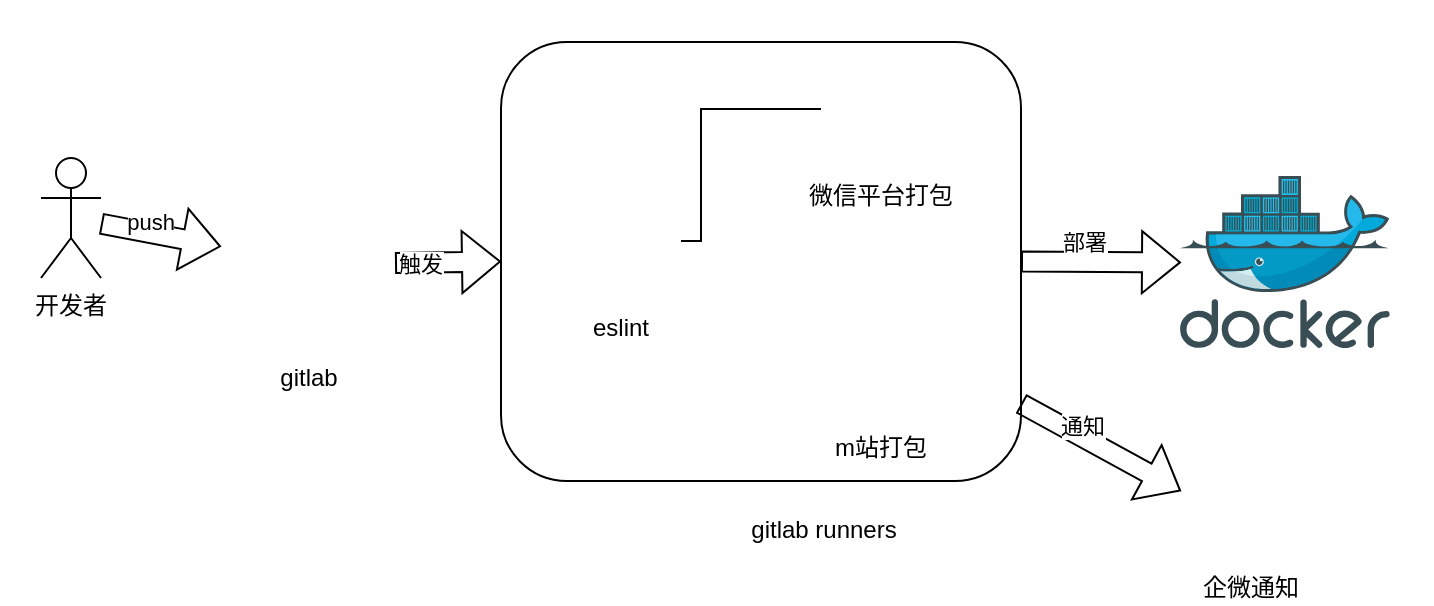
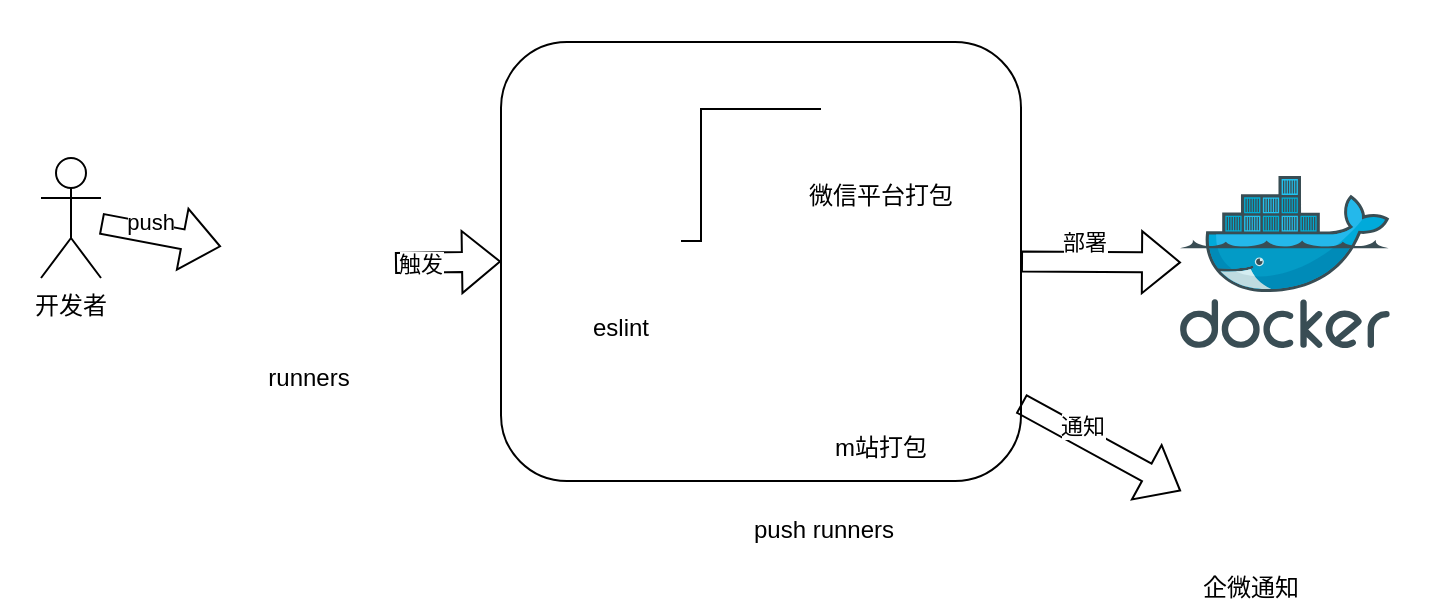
  <mxCell id="0" />
  <mxCell id="1" parent="0" />
  <mxCell id="2" value="开发者" style="shape=umlActor;verticalLabelPosition=bottom;verticalAlign=top;html=1;outlineConnect=0;" vertex="1" parent="1"><mxGeometry x="20" y="78.5" width="30" height="60" as="geometry" /></mxCell>
- <mxCell id="3" value="gitlab" style="shape=image;html=1;verticalAlign=top;verticalLabelPosition=bottom;labelBackgroundColor=#ffffff;imageAspect=0;aspect=fixed;image=https://cdn4.iconfinder.com/data/icons/socialcones/508/Gitlab-128.png" vertex="1" parent="1"><mxGeometry x="110" y="87.5" width="87" height="87" as="geometry" /></mxCell>
+ <mxCell id="3" value="runners" style="shape=image;html=1;verticalAlign=top;verticalLabelPosition=bottom;labelBackgroundColor=#ffffff;imageAspect=0;aspect=fixed;image=https://cdn4.iconfinder.com/data/icons/socialcones/508/Gitlab-128.png" vertex="1" parent="1"><mxGeometry x="110" y="87.5" width="87" height="87" as="geometry" /></mxCell>
  <mxCell id="4" value="" style="shape=flexArrow;endArrow=classic;html=1;rounded=0;" edge="1" parent="1" source="2" target="3"><mxGeometry width="50" height="50" relative="1" as="geometry"><mxPoint x="50" y="126.5" as="sourcePoint" /><mxPoint x="100" y="76.5" as="targetPoint" /></mxGeometry></mxCell>
  <mxCell id="5" value="push" style="edgeLabel;html=1;align=center;verticalAlign=middle;resizable=0;points=[];" vertex="1" connectable="0" parent="4"><mxGeometry x="-0.199" y="5" relative="1" as="geometry"><mxPoint as="offset" /></mxGeometry></mxCell>
  <mxCell id="6" value="" style="rounded=1;whiteSpace=wrap;html=1;" vertex="1" parent="1"><mxGeometry x="250" y="20.5" width="260" height="219.5" as="geometry" /></mxCell>
  <mxCell id="7" style="edgeStyle=orthogonalEdgeStyle;rounded=0;orthogonalLoop=1;jettySize=auto;html=1;endArrow=none;" edge="1" parent="1" source="8" target="9"><mxGeometry relative="1" as="geometry"><Array as="points"><mxPoint x="350" y="120" /><mxPoint x="350" y="54" /></Array></mxGeometry></mxCell>
  <mxCell id="8" value="eslint&lt;br&gt;" style="shape=image;html=1;verticalAlign=top;verticalLabelPosition=bottom;labelBackgroundColor=#ffffff;imageAspect=0;aspect=fixed;image=https://cdn1.iconfinder.com/data/icons/unicons-line-vol-3/24/gitlab-128.png" vertex="1" parent="1"><mxGeometry x="280" y="90" width="60" height="60" as="geometry" /></mxCell>
  <mxCell id="9" value="微信平台打包" style="shape=image;html=1;verticalAlign=top;verticalLabelPosition=bottom;labelBackgroundColor=#ffffff;imageAspect=0;aspect=fixed;image=https://cdn1.iconfinder.com/data/icons/unicons-line-vol-3/24/gitlab-128.png" vertex="1" parent="1"><mxGeometry x="410" y="23.5" width="60" height="60" as="geometry" /></mxCell>
  <mxCell id="10" value="m站打包" style="shape=image;html=1;verticalAlign=top;verticalLabelPosition=bottom;labelBackgroundColor=#ffffff;imageAspect=0;aspect=fixed;image=https://cdn1.iconfinder.com/data/icons/unicons-line-vol-3/24/gitlab-128.png" vertex="1" parent="1"><mxGeometry x="410" y="150" width="60" height="60" as="geometry" /></mxCell>
- <mxCell id="11" value="gitlab runners" style="text;html=1;strokeColor=none;fillColor=none;align=center;verticalAlign=middle;whiteSpace=wrap;rounded=0;" vertex="1" parent="1"><mxGeometry x="364" y="260" width="96" height="10" as="geometry" /></mxCell>
+ <mxCell id="11" value="push runners" style="text;html=1;strokeColor=none;fillColor=none;align=center;verticalAlign=middle;whiteSpace=wrap;rounded=0;" vertex="1" parent="1"><mxGeometry x="364" y="260" width="96" height="10" as="geometry" /></mxCell>
  <mxCell id="12" value="" style="sketch=0;aspect=fixed;html=1;points=[];align=center;image;fontSize=12;image=img/lib/mscae/Docker.svg;" vertex="1" parent="1"><mxGeometry x="590" y="88" width="104.89" height="86" as="geometry" /></mxCell>
  <mxCell id="13" value="" style="shape=flexArrow;endArrow=classic;html=1;rounded=0;exitX=1;exitY=0.5;exitDx=0;exitDy=0;" edge="1" parent="1" source="6" target="12"><mxGeometry width="50" height="50" relative="1" as="geometry"><mxPoint x="530" y="170" as="sourcePoint" /><mxPoint x="580" y="120" as="targetPoint" /></mxGeometry></mxCell>
  <mxCell id="14" value="部署" style="edgeLabel;html=1;align=center;verticalAlign=middle;resizable=0;points=[];" vertex="1" connectable="0" parent="13"><mxGeometry x="-0.222" y="3" relative="1" as="geometry"><mxPoint y="-7" as="offset" /></mxGeometry></mxCell>
  <mxCell id="15" value="" style="shape=flexArrow;endArrow=classic;html=1;rounded=0;exitX=1;exitY=0.5;exitDx=0;exitDy=0;entryX=0;entryY=0.5;entryDx=0;entryDy=0;" edge="1" parent="1" source="3" target="6"><mxGeometry width="50" height="50" relative="1" as="geometry"><mxPoint x="200" y="170" as="sourcePoint" /><mxPoint x="250" y="120" as="targetPoint" /></mxGeometry></mxCell>
  <mxCell id="16" value="触发" style="edgeLabel;html=1;align=center;verticalAlign=middle;resizable=0;points=[];" vertex="1" connectable="0" parent="15"><mxGeometry x="-0.558" y="-1" relative="1" as="geometry"><mxPoint as="offset" /></mxGeometry></mxCell>
  <mxCell id="17" value="企微通知&lt;br&gt;" style="shape=image;html=1;verticalAlign=top;verticalLabelPosition=bottom;labelBackgroundColor=#ffffff;imageAspect=0;aspect=fixed;image=https://cdn1.iconfinder.com/data/icons/social-media-2106/24/social_media_social_media_logo_wechat-128.png" vertex="1" parent="1"><mxGeometry x="590" y="210" width="70" height="70" as="geometry" /></mxCell>
  <mxCell id="18" value="" style="shape=flexArrow;endArrow=classic;html=1;rounded=0;entryX=0;entryY=0.5;entryDx=0;entryDy=0;" edge="1" parent="1" source="6" target="17"><mxGeometry width="50" height="50" relative="1" as="geometry"><mxPoint x="510" y="240" as="sourcePoint" /><mxPoint x="560" y="190" as="targetPoint" /></mxGeometry></mxCell>
  <mxCell id="19" value="通知&lt;br&gt;" style="edgeLabel;html=1;align=center;verticalAlign=middle;resizable=0;points=[];" vertex="1" connectable="0" parent="18"><mxGeometry x="-0.29" y="5" relative="1" as="geometry"><mxPoint as="offset" /></mxGeometry></mxCell>
